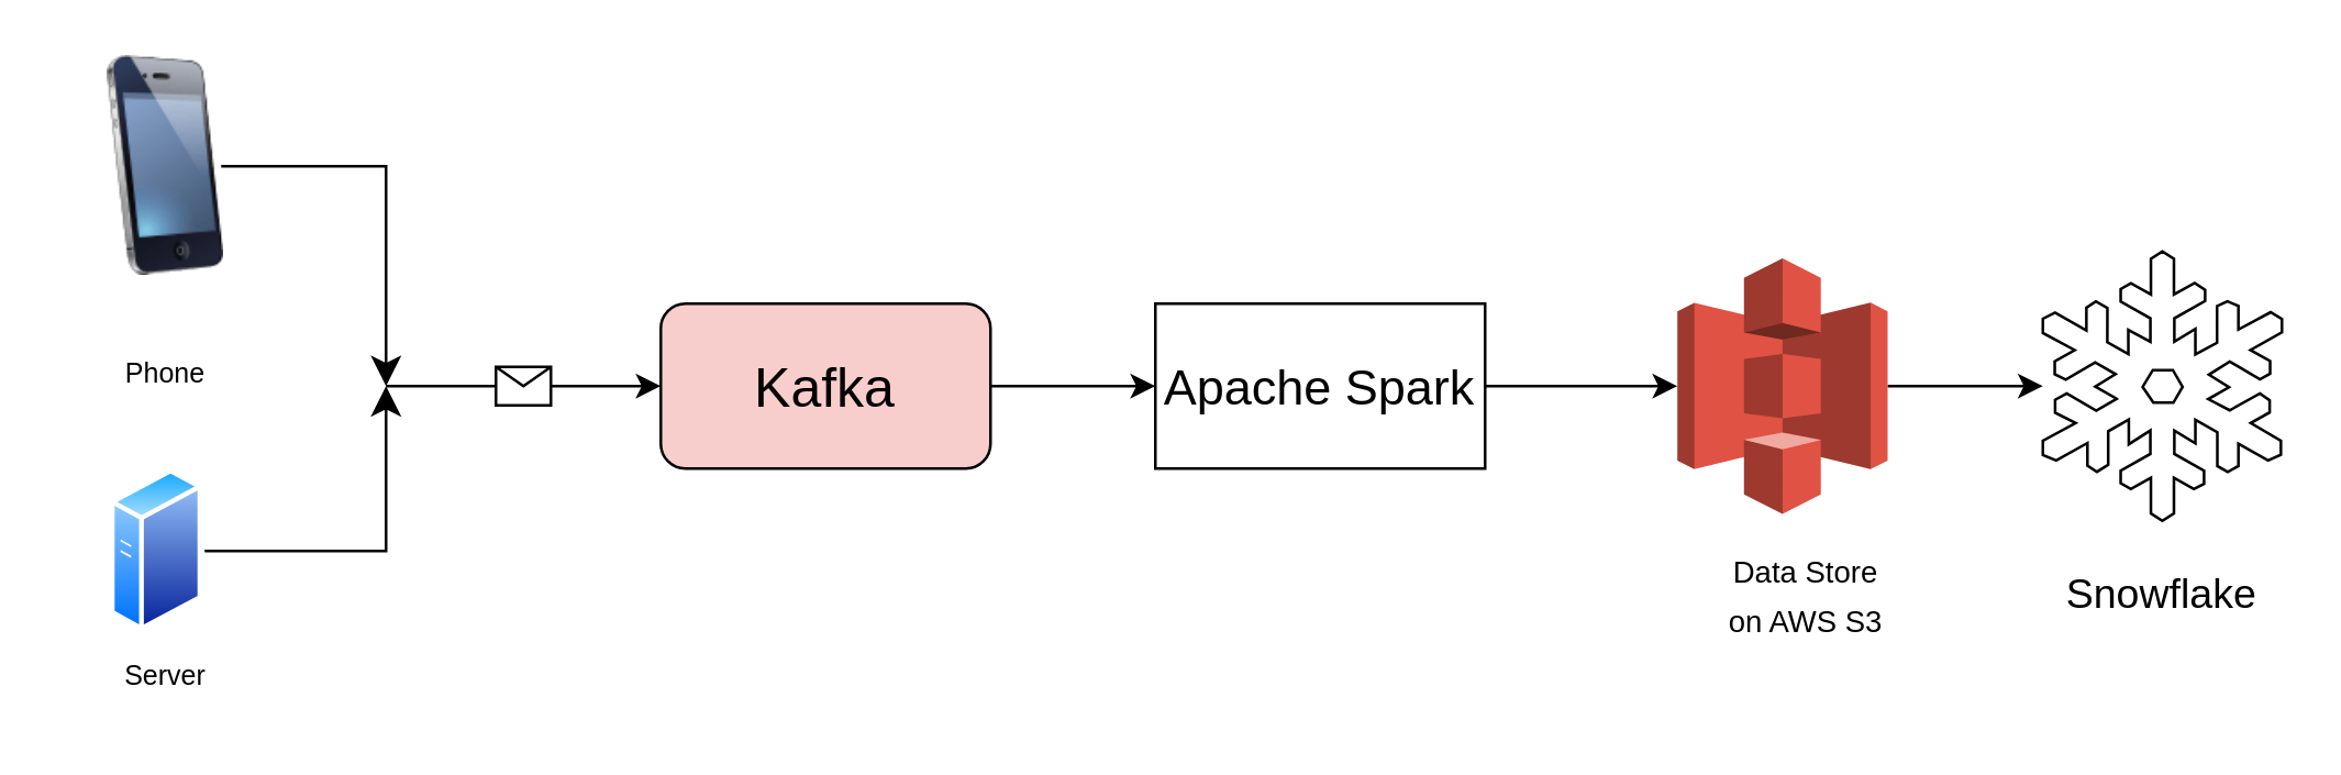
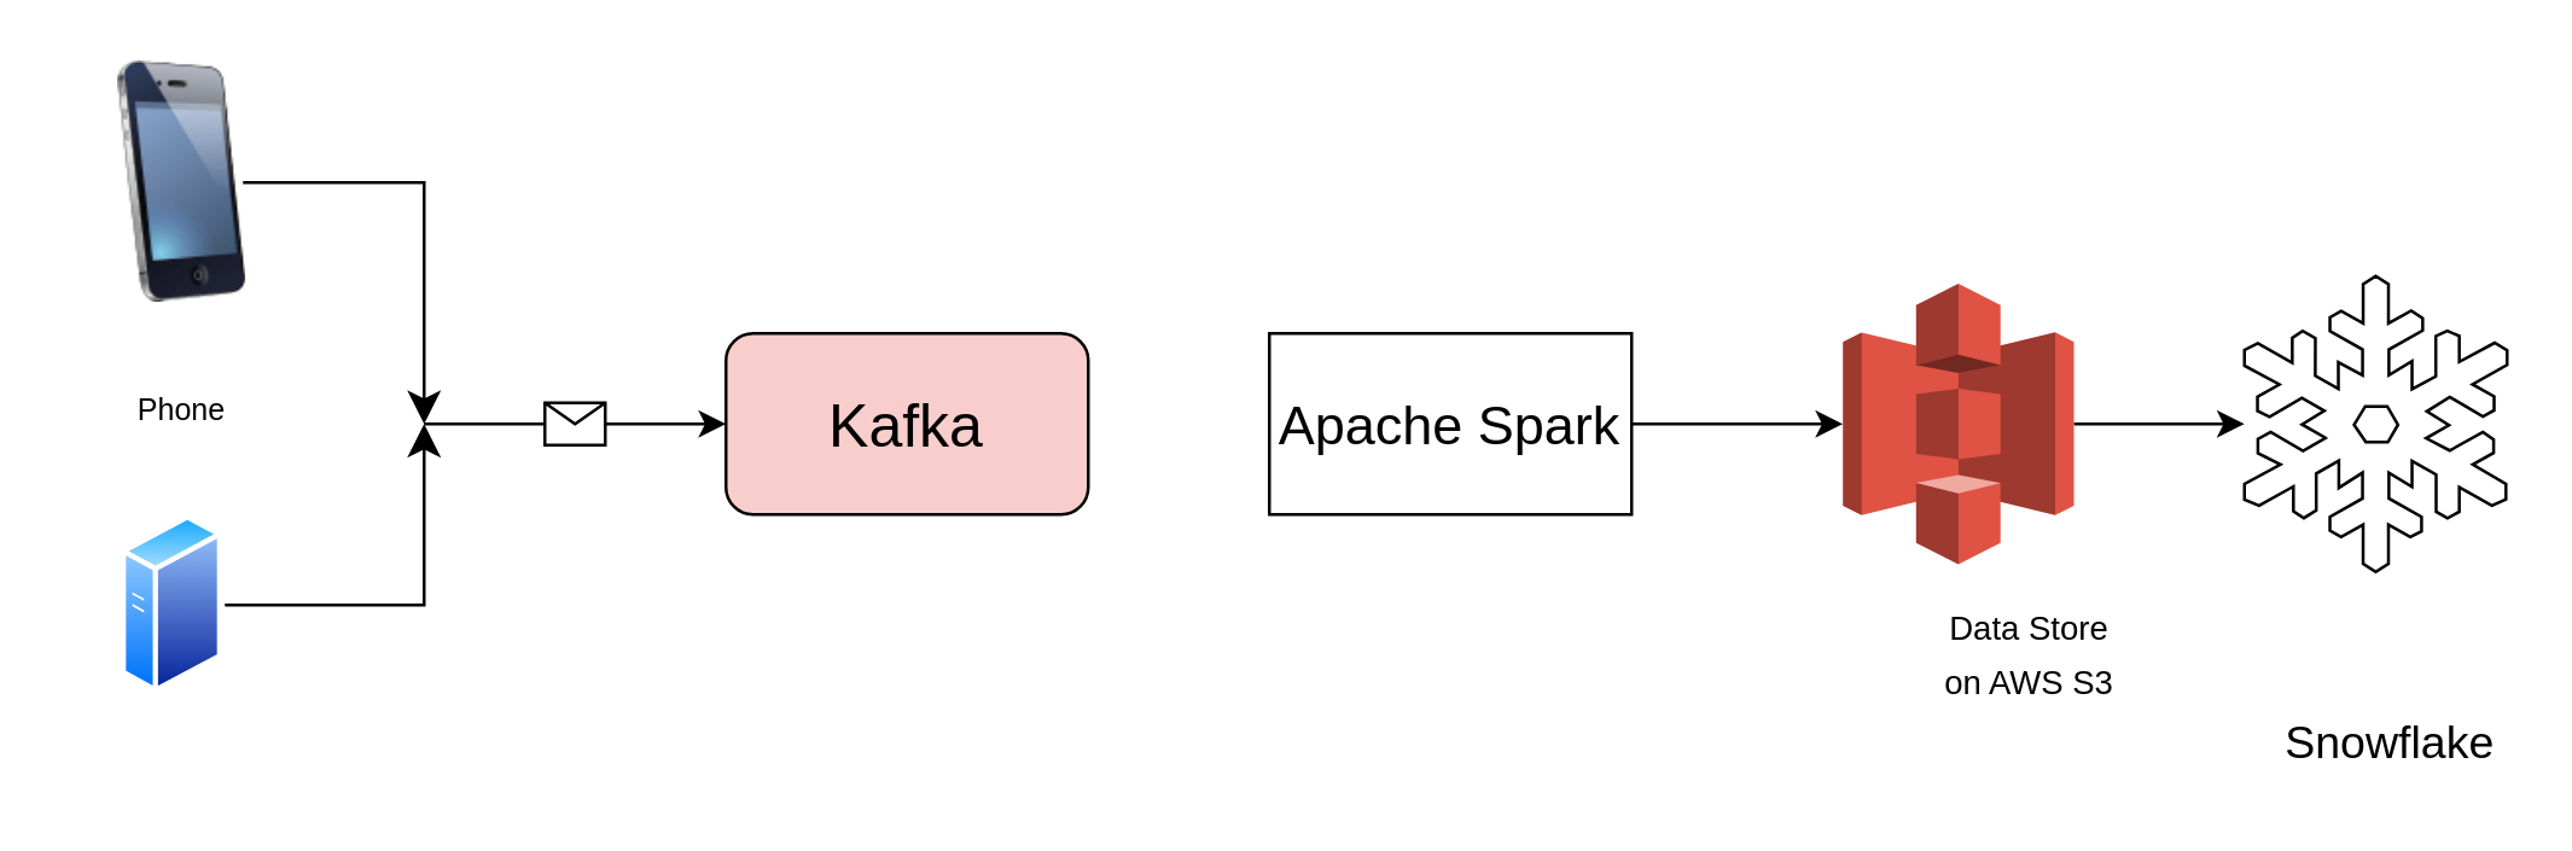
  <mxCell id="0" />
  <mxCell id="1" parent="0" />
  <mxCell id="2" value="" style="image;html=1;image=img/lib/clip_art/telecommunication/iPhone_128x128.png" parent="1" vertex="1"><mxGeometry x="20" y="20" width="80" height="80" as="geometry" /></mxCell>
  <mxCell id="3" value="" style="aspect=fixed;perimeter=ellipsePerimeter;html=1;align=center;shadow=0;dashed=0;spacingTop=3;image;image=img/lib/active_directory/generic_server.svg;" parent="1" vertex="1"><mxGeometry x="40" y="170" width="33.6" height="60" as="geometry" /></mxCell>
  <mxCell id="4" value="" style="edgeStyle=segmentEdgeStyle;endArrow=classic;html=1;curved=0;rounded=0;endSize=8;startSize=8;" parent="1" edge="1"><mxGeometry width="50" height="50" relative="1" as="geometry"><mxPoint x="74" y="200" as="sourcePoint" /><mxPoint x="140" y="140" as="targetPoint" /><Array as="points"><mxPoint x="140" y="200" /><mxPoint x="140" y="140" /></Array></mxGeometry></mxCell>
  <mxCell id="5" value="" style="endArrow=classic;html=1;" parent="1" edge="1"><mxGeometry relative="1" as="geometry"><mxPoint x="140" y="140" as="sourcePoint" /><mxPoint x="240" y="140" as="targetPoint" /></mxGeometry></mxCell>
  <mxCell id="6" value="" style="shape=message;html=1;outlineConnect=0;" parent="5" vertex="1"><mxGeometry width="20" height="14" relative="1" as="geometry"><mxPoint x="-10" y="-7" as="offset" /></mxGeometry></mxCell>
  <mxCell id="7" value="" style="edgeStyle=elbowEdgeStyle;elbow=horizontal;endArrow=classic;html=1;curved=0;rounded=0;endSize=8;startSize=8;" parent="1" edge="1"><mxGeometry width="50" height="50" relative="1" as="geometry"><mxPoint x="80" y="60" as="sourcePoint" /><mxPoint x="140" y="140" as="targetPoint" /><Array as="points"><mxPoint x="140" y="100" /></Array></mxGeometry></mxCell>
- <mxCell id="8" value="" style="edgeStyle=none;html=1;fontSize=18;" parent="1" source="9" target="11" edge="1"><mxGeometry relative="1" as="geometry" /></mxCell>
  <mxCell id="9" value="&lt;font style=&quot;font-size: 20px;&quot;&gt;Kafka&lt;/font&gt;" style="rounded=1;whiteSpace=wrap;html=1;fillColor=#f8cecc;" parent="1" vertex="1"><mxGeometry x="240" y="110" width="120" height="60" as="geometry" /></mxCell>
  <mxCell id="10" value="" style="edgeStyle=none;html=1;fontSize=18;" parent="1" source="11" target="13" edge="1"><mxGeometry relative="1" as="geometry" /></mxCell>
  <mxCell id="11" value="&lt;font style=&quot;font-size: 18px;&quot;&gt;Apache Spark&lt;/font&gt;" style="whiteSpace=wrap;html=1;fontSize=20;rounded=0;" parent="1" vertex="1"><mxGeometry x="420" y="110" width="120" height="60" as="geometry" /></mxCell>
  <mxCell id="12" value="" style="edgeStyle=none;html=1;fontSize=18;" parent="1" source="13" target="14" edge="1"><mxGeometry relative="1" as="geometry" /></mxCell>
  <mxCell id="13" value="" style="outlineConnect=0;dashed=0;verticalLabelPosition=bottom;verticalAlign=top;align=center;html=1;shape=mxgraph.aws3.s3;fillColor=#E05243;gradientColor=none;fontSize=18;" parent="1" vertex="1"><mxGeometry x="610" y="93.5" width="76.5" height="93" as="geometry" /></mxCell>
  <mxCell id="14" value="" style="shape=mxgraph.signs.nature.snowflake;html=1;pointerEvents=1;fillColor=none;verticalLabelPosition=bottom;verticalAlign=top;align=center;fontSize=18;" parent="1" vertex="1"><mxGeometry x="743" y="91" width="87" height="98" as="geometry" /></mxCell>
- <mxCell id="15" value="&lt;font style=&quot;font-size: 15px;&quot;&gt;Snowflake&lt;/font&gt;" style="text;html=1;strokeColor=none;fillColor=none;align=center;verticalAlign=middle;whiteSpace=wrap;rounded=0;fontSize=18;" parent="1" vertex="1"><mxGeometry x="753.25" y="200" width="66.5" height="30" as="geometry" /></mxCell>
- <mxCell id="16" value="&lt;font style=&quot;font-size: 11px;&quot;&gt;Data Store on AWS S3&lt;/font&gt;" style="text;html=1;strokeColor=none;fillColor=none;align=center;verticalAlign=middle;whiteSpace=wrap;rounded=0;fontSize=15;" parent="1" vertex="1"><mxGeometry x="626.5" y="200" width="60" height="30" as="geometry" /></mxCell>
+ <mxCell id="15" value="&lt;font style=&quot;font-size: 15px;&quot;&gt;Snowflake&lt;/font&gt;" style="text;html=1;strokeColor=none;fillColor=none;align=center;verticalAlign=middle;whiteSpace=wrap;rounded=0;fontSize=18;" parent="1" vertex="1"><mxGeometry x="758.25" y="230" width="66.5" height="30" as="geometry" /></mxCell>
+ <mxCell id="16" value="&lt;font style=&quot;font-size: 11px;&quot;&gt;Data Store on AWS S3&lt;/font&gt;" style="text;html=1;strokeColor=none;fillColor=none;align=center;verticalAlign=middle;whiteSpace=wrap;rounded=0;fontSize=15;" parent="1" vertex="1"><mxGeometry x="641.5" y="200" width="60" height="30" as="geometry" /></mxCell>
  <mxCell id="17" value="&lt;font style=&quot;font-size: 10px;&quot;&gt;Phone&lt;/font&gt;" style="text;html=1;strokeColor=none;fillColor=none;align=center;verticalAlign=middle;whiteSpace=wrap;rounded=0;fontSize=11;" parent="1" vertex="1"><mxGeometry x="30" y="120" width="60" height="30" as="geometry" /></mxCell>
- <mxCell id="18" value="Server" style="text;html=1;strokeColor=none;fillColor=none;align=center;verticalAlign=middle;whiteSpace=wrap;rounded=0;fontSize=10;" parent="1" vertex="1"><mxGeometry x="30" y="230" width="60" height="30" as="geometry" /></mxCell>
